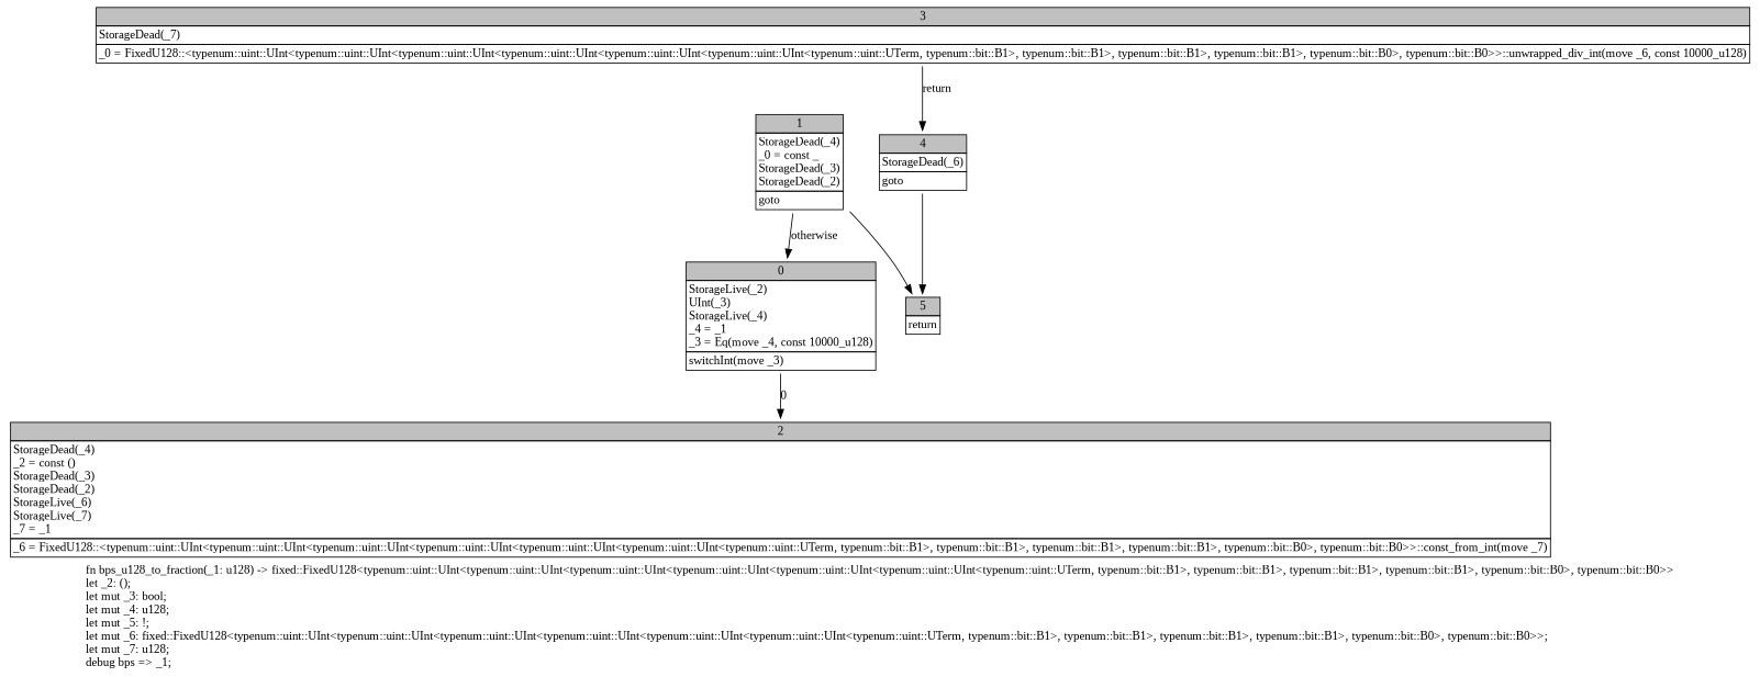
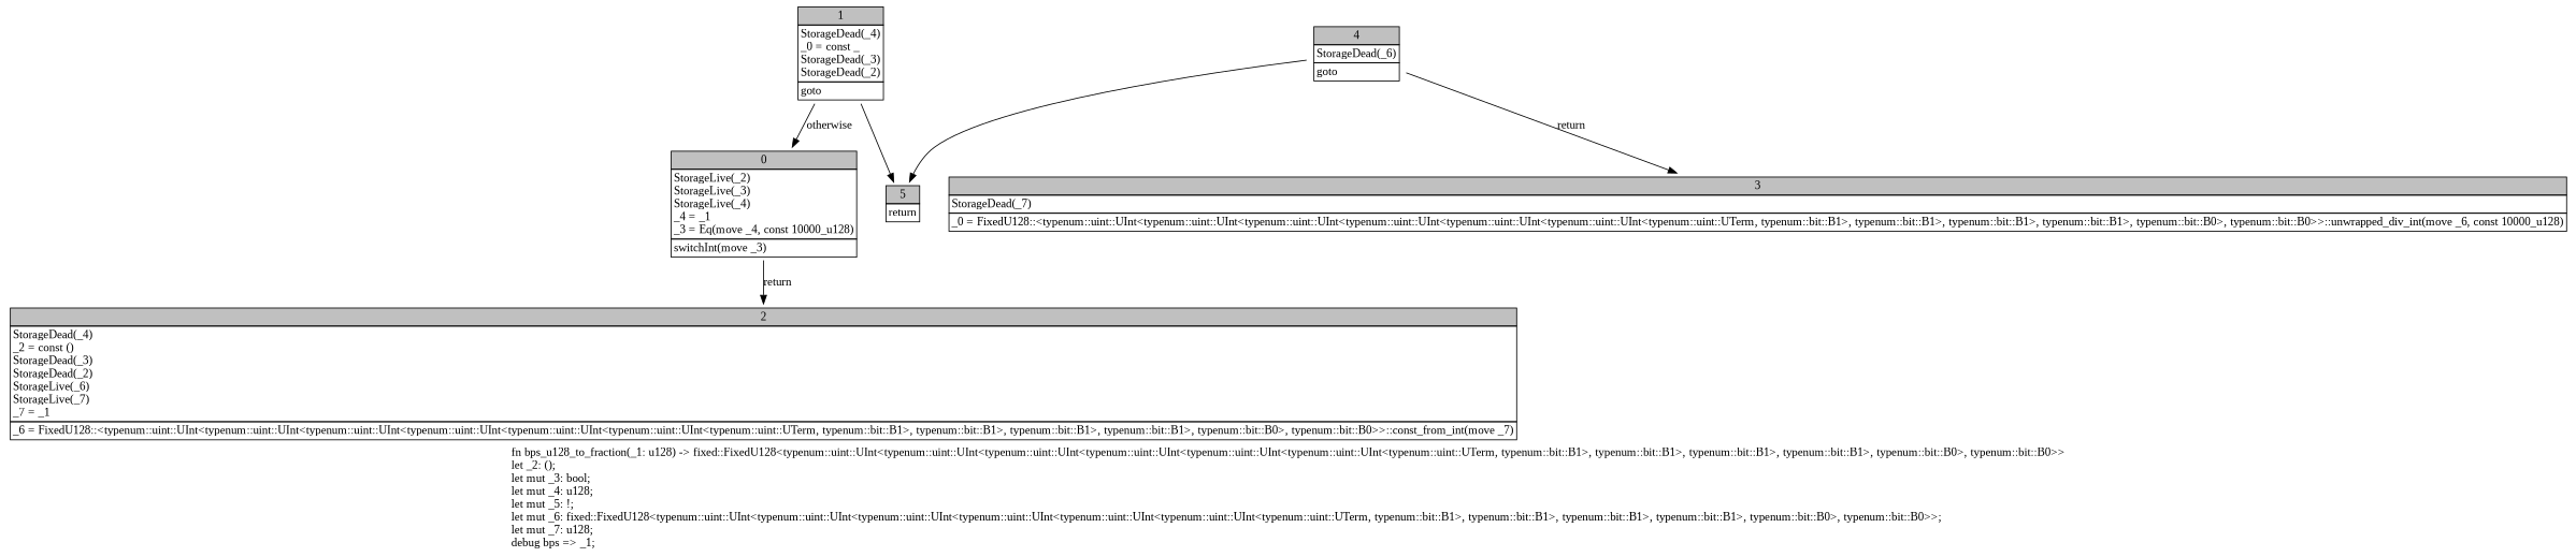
  digraph {
    fontname="Liberation Serif"
    label=<fn bps_u128_to_fraction(_1: u128) -&gt; fixed::FixedU128&lt;typenum::uint::UInt&lt;typenum::uint::UInt&lt;typenum::uint::UInt&lt;typenum::uint::UInt&lt;typenum::uint::UInt&lt;typenum::uint::UInt&lt;typenum::uint::UTerm, typenum::bit::B1&gt;, typenum::bit::B1&gt;, typenum::bit::B1&gt;, typenum::bit::B1&gt;, typenum::bit::B0&gt;, typenum::bit::B0&gt;&gt;<br align="left"/>let _2: ();<br align="left"/>let mut _3: bool;<br align="left"/>let mut _4: u128;<br align="left"/>let mut _5: !;<br align="left"/>let mut _6: fixed::FixedU128&lt;typenum::uint::UInt&lt;typenum::uint::UInt&lt;typenum::uint::UInt&lt;typenum::uint::UInt&lt;typenum::uint::UInt&lt;typenum::uint::UInt&lt;typenum::uint::UTerm, typenum::bit::B1&gt;, typenum::bit::B1&gt;, typenum::bit::B1&gt;, typenum::bit::B1&gt;, typenum::bit::B0&gt;, typenum::bit::B0&gt;&gt;;<br align="left"/>let mut _7: u128;<br align="left"/>debug bps =&gt; _1;<br align="left"/>>
    node [fontname="Liberation Serif" shape=none]
    edge [fontname="Liberation Serif"]
-   n1 [label=<<table border="0" cellborder="1" cellspacing="0"><tr><td bgcolor="gray" align="center" colspan="1">0</td></tr><tr><td align="left" balign="left">StorageLive(_2)<br/>UInt(_3)<br/>StorageLive(_4)<br/>_4 = _1<br/>_3 = Eq(move _4, const 10000_u128)<br/></td></tr><tr><td align="left">switchInt(move _3)</td></tr></table>>]
+   n1 [label=<<table border="0" cellborder="1" cellspacing="0"><tr><td bgcolor="gray" align="center" colspan="1">0</td></tr><tr><td align="left" balign="left">StorageLive(_2)<br/>StorageLive(_3)<br/>StorageLive(_4)<br/>_4 = _1<br/>_3 = Eq(move _4, const 10000_u128)<br/></td></tr><tr><td align="left">switchInt(move _3)</td></tr></table>>]
    n2 [label=<<table border="0" cellborder="1" cellspacing="0"><tr><td bgcolor="gray" align="center" colspan="1">2</td></tr><tr><td align="left" balign="left">StorageDead(_4)<br/>_2 = const ()<br/>StorageDead(_3)<br/>StorageDead(_2)<br/>StorageLive(_6)<br/>StorageLive(_7)<br/>_7 = _1<br/></td></tr><tr><td align="left">_6 = FixedU128::&lt;typenum::uint::UInt&lt;typenum::uint::UInt&lt;typenum::uint::UInt&lt;typenum::uint::UInt&lt;typenum::uint::UInt&lt;typenum::uint::UInt&lt;typenum::uint::UTerm, typenum::bit::B1&gt;, typenum::bit::B1&gt;, typenum::bit::B1&gt;, typenum::bit::B1&gt;, typenum::bit::B0&gt;, typenum::bit::B0&gt;&gt;::const_from_int(move _7)</td></tr></table>>]
    n3 [label=<<table border="0" cellborder="1" cellspacing="0"><tr><td bgcolor="gray" align="center" colspan="1">1</td></tr><tr><td align="left" balign="left">StorageDead(_4)<br/>_0 = const _<br/>StorageDead(_3)<br/>StorageDead(_2)<br/></td></tr><tr><td align="left">goto</td></tr></table>>]
    n4 [label=<<table border="0" cellborder="1" cellspacing="0"><tr><td bgcolor="gray" align="center" colspan="1">5</td></tr><tr><td align="left">return</td></tr></table>>]
    n5 [label=<<table border="0" cellborder="1" cellspacing="0"><tr><td bgcolor="gray" align="center" colspan="1">3</td></tr><tr><td align="left" balign="left">StorageDead(_7)<br/></td></tr><tr><td align="left">_0 = FixedU128::&lt;typenum::uint::UInt&lt;typenum::uint::UInt&lt;typenum::uint::UInt&lt;typenum::uint::UInt&lt;typenum::uint::UInt&lt;typenum::uint::UInt&lt;typenum::uint::UTerm, typenum::bit::B1&gt;, typenum::bit::B1&gt;, typenum::bit::B1&gt;, typenum::bit::B1&gt;, typenum::bit::B0&gt;, typenum::bit::B0&gt;&gt;::unwrapped_div_int(move _6, const 10000_u128)</td></tr></table>>]
    n6 [label=<<table border="0" cellborder="1" cellspacing="0"><tr><td bgcolor="gray" align="center" colspan="1">4</td></tr><tr><td align="left" balign="left">StorageDead(_6)<br/></td></tr><tr><td align="left">goto</td></tr></table>>]
-   n1 -> n2 [label=0]
+   n1 -> n2 [label=return]
    n3 -> n1 [label=otherwise]
    n3 -> n4
-   n5 -> n6 [label=return]
+   n6 -> n5 [label=return]
    n6 -> n4
  }
